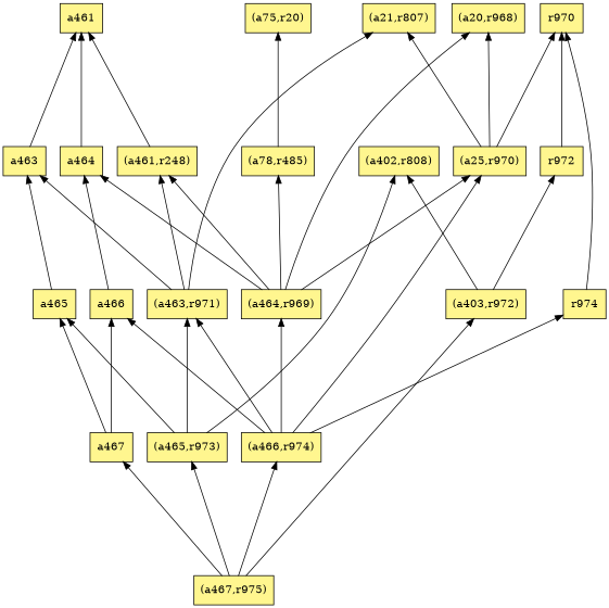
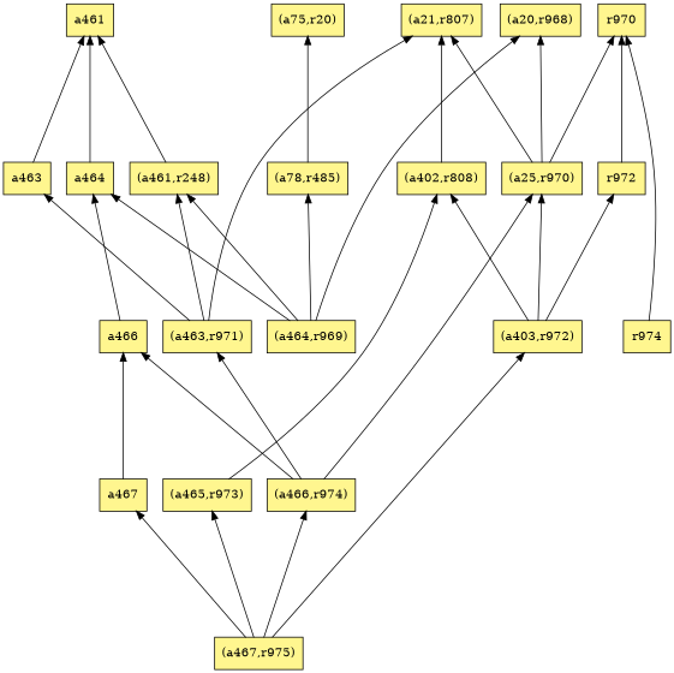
  digraph {
    rankdir=BT
    ranksep=2.0
    node [fillcolor=khaki1 shape=record style=filled]
    n1 [label="{a463}"]
    n2 [label="{a461}"]
    n3 [label="{(a21,r807)}"]
    n4 [label="{r970}"]
    n5 [label="{(a465,r973)}"]
    n6 [label="{(a463,r971)}"]
    n7 [label="{(a402,r808)}"]
-   n8 [label="{a465}"]
    n9 [label="{(a461,r248)}"]
    n10 [label="{(a78,r485)}"]
    n11 [label="{(a75,r20)}"]
    n12 [label="{r972}"]
    n13 [label="{(a403,r972)}"]
    n14 [label="{(a25,r970)}"]
    n15 [label="{(a20,r968)}"]
    n16 [label="{(a467,r975)}"]
    n17 [label="{a467}"]
    n18 [label="{(a466,r974)}"]
    n19 [label="{a466}"]
    n20 [label="{(a464,r969)}"]
    n21 [label="{r974}"]
    n22 [label="{a464}"]
    n1 -> n2
-   n5 -> n6
    n5 -> n7
-   n5 -> n8
    n6 -> n1
    n6 -> n3
    n6 -> n9
-   n8 -> n1
+   n7 -> n3
    n9 -> n2
    n10 -> n11
    n12 -> n4
    n13 -> n7
    n13 -> n12
-   n20 -> n14
+   n13 -> n14
    n14 -> n3
    n14 -> n4
    n14 -> n15
    n16 -> n5
    n16 -> n13
    n16 -> n17
    n16 -> n18
-   n17 -> n8
    n17 -> n19
    n18 -> n6
    n18 -> n14
    n18 -> n19
-   n18 -> n20
-   n18 -> n21
    n19 -> n22
    n20 -> n9
    n20 -> n10
    n20 -> n15
    n20 -> n22
    n21 -> n4
    n22 -> n2
  }
